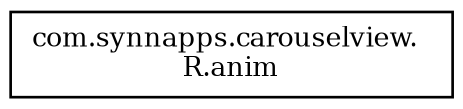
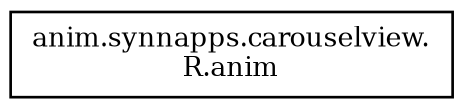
  digraph {
    rankdir=LR
    fontname="DejaVu Serif"
-   n1 [color=black fillcolor=white fontname="DejaVu Serif" fontsize=10 height=0.2 label="com.synnapps.carouselview.\lR.anim" shape=record style=filled width=0.4]
+   n1 [color=black fillcolor=white fontname="DejaVu Serif" fontsize=10 height=0.2 label="anim.synnapps.carouselview.\lR.anim" shape=record style=filled width=0.4]
  }
